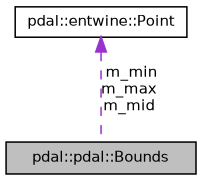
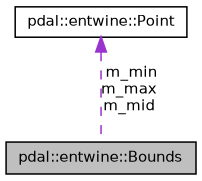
  digraph {
    node [color=black fontname=Helvetica fontsize=10 shape=record style=filled]
-   n1 [fillcolor=grey75 fontcolor=black height=0.2 label="pdal::pdal::Bounds" width=0.4]
+   n1 [fillcolor=grey75 fontcolor=black height=0.2 label="pdal::entwine::Bounds" width=0.4]
    n2 [fillcolor=white height=0.2 label="pdal::entwine::Point" width=0.4]
    n2 -> n1 [color=darkorchid3 dir=back fontname=Helvetica fontsize=10 label=" m_min\nm_max\nm_mid" labelfontname=Helvetica labelfontsize=10 style=dashed]
  }
